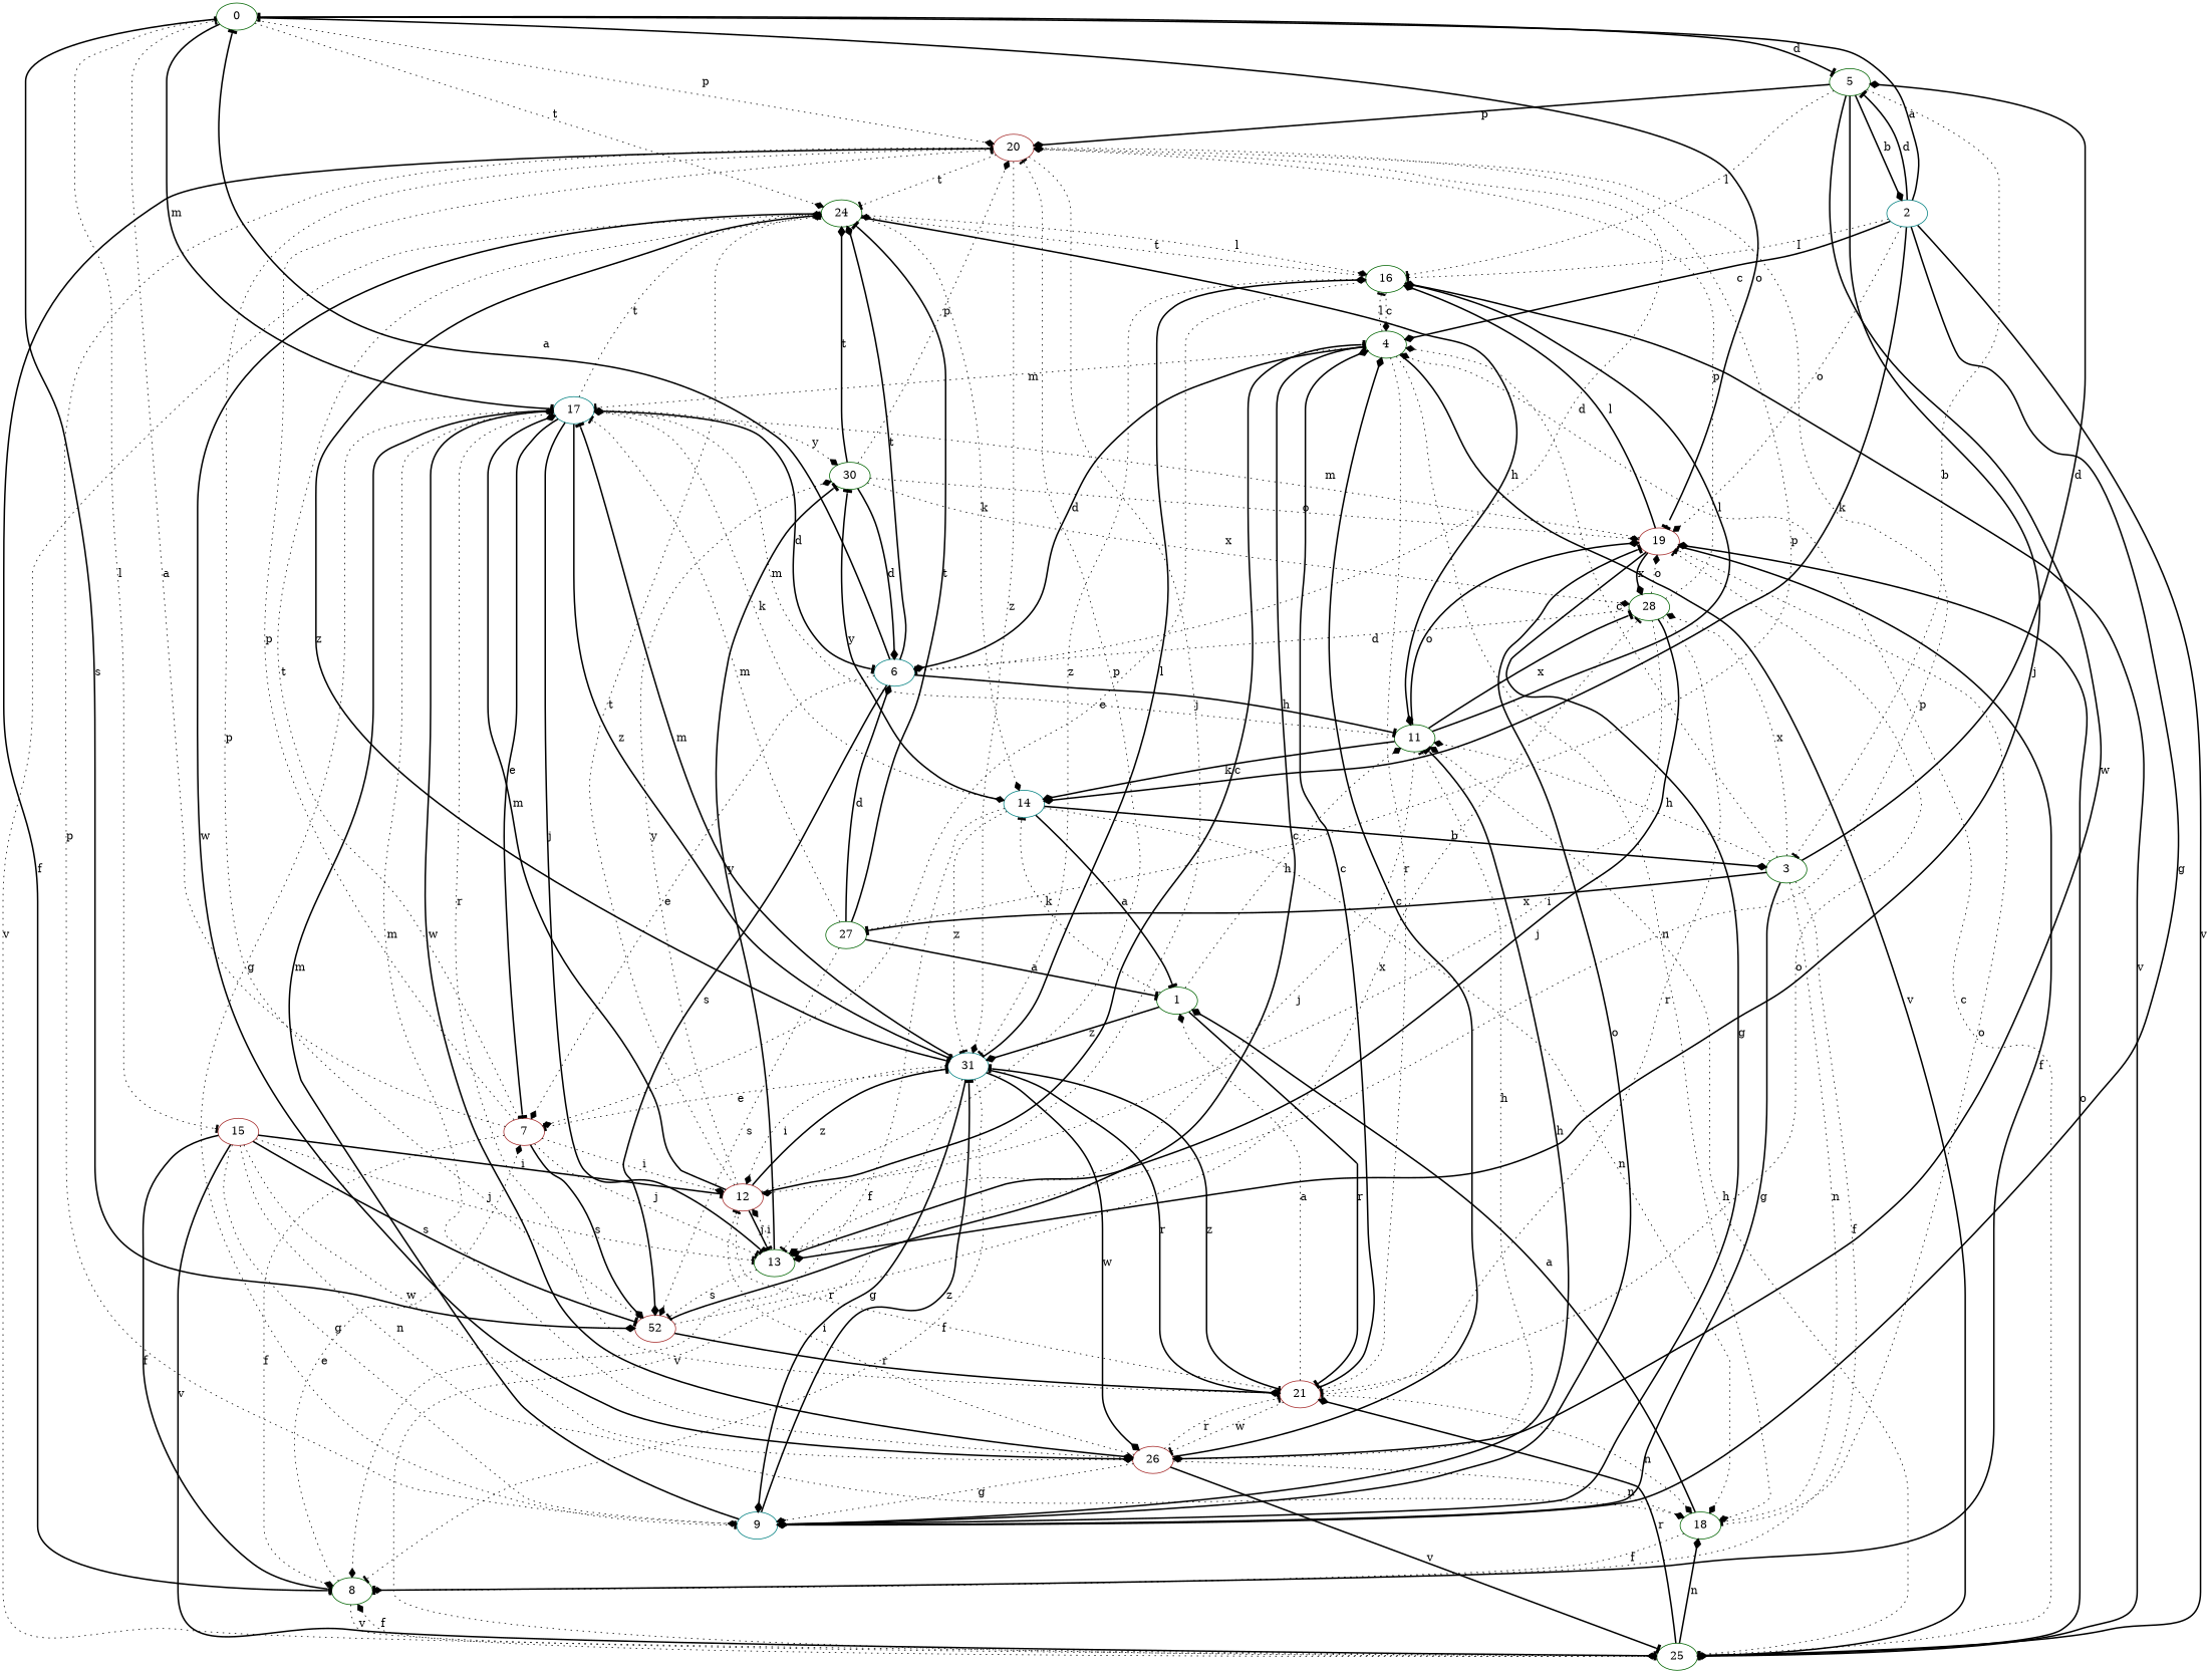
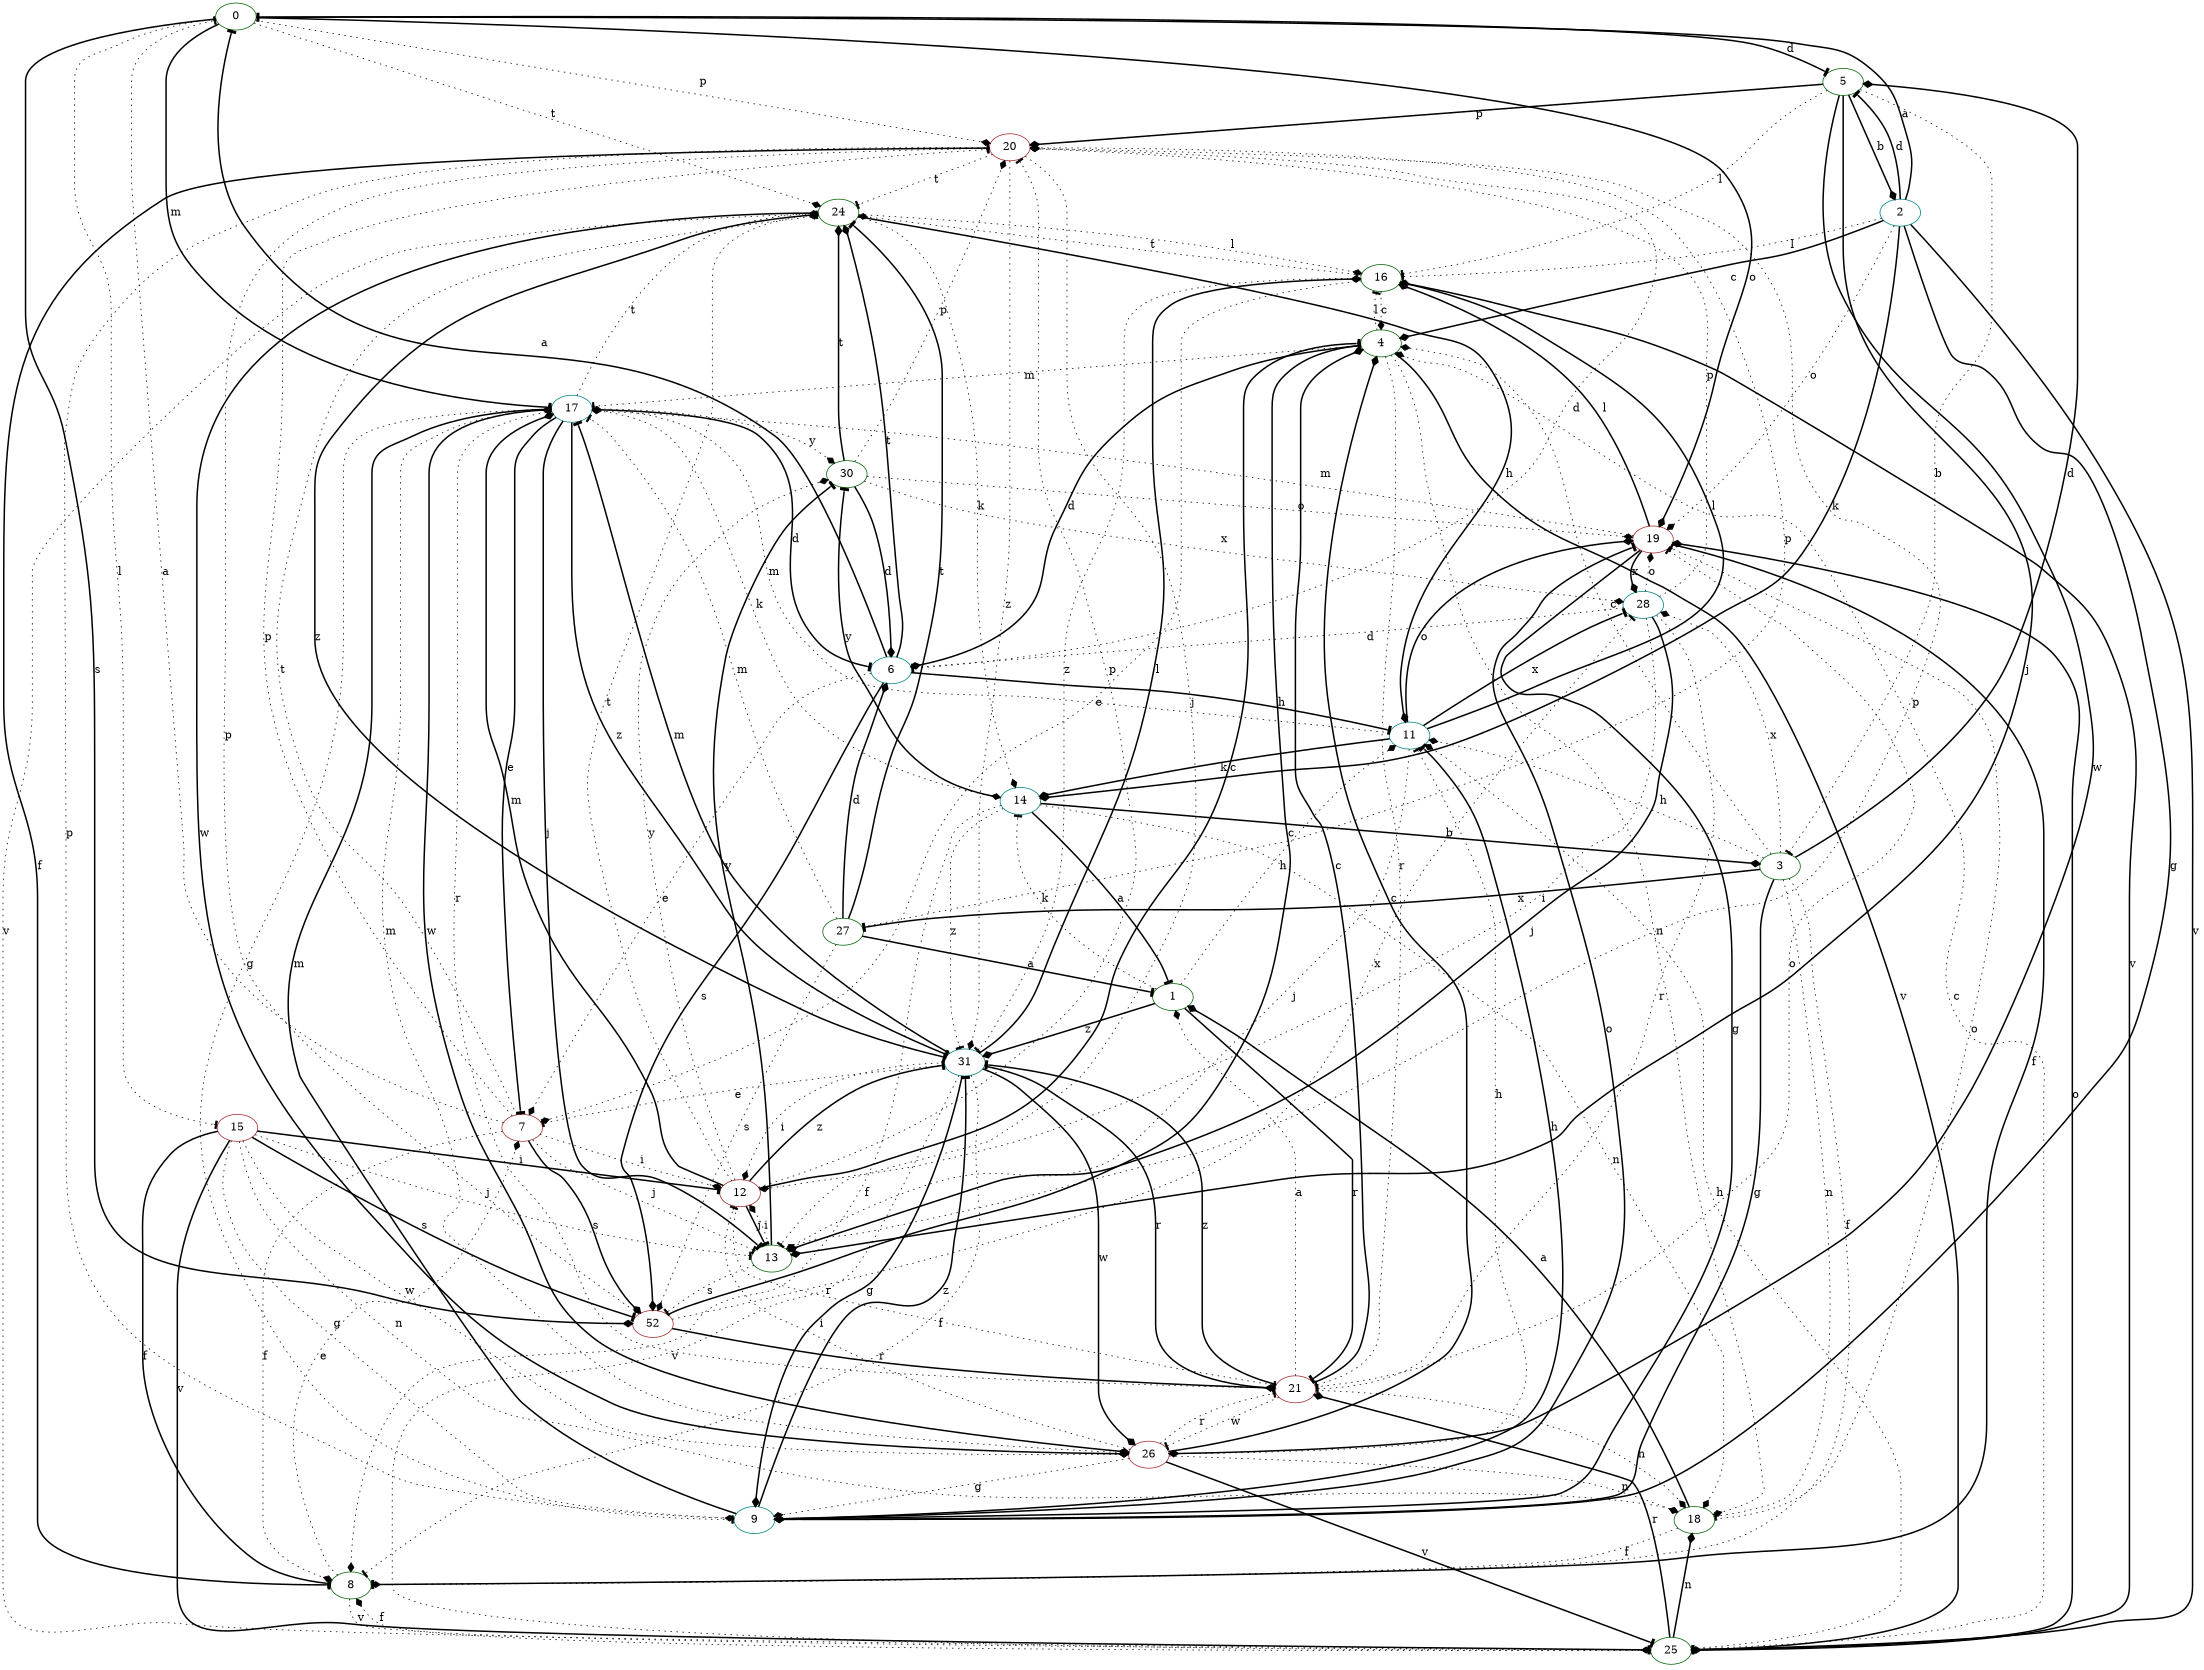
  strict digraph {
    node [color=darkgreen]
    edge [arrowhead=diamond style=dotted]
    0
    5
    15 [color=brown]
    17 [color=teal]
    19 [color=brown]
    20 [color=brown]
    n7 [color=brown label=52]
    24
    2 [color=teal]
    16
    3
    13
    26 [color=brown]
    9 [color=teal]
    25
    8
    18
    12 [color=brown]
    14 [color=teal]
    21 [color=brown]
    31 [color=teal]
    6 [color=teal]
    7 [color=brown]
    30
-   28
+   28 [color=teal]
    4
-   11
+   11 [color=teal]
    1
    27
    0 -> 5 [arrowhead=tee label=d style=bold]
    0 -> 15 [arrowhead=tee label=l]
    0 -> 17 [arrowhead=tee label=m style=bold]
-   0 -> 19 [arrowhead=tee label=o style=bold]
+   0 -> 19 [label=o style=bold]
    0 -> 20 [label=p]
    0 -> n7 [label=s style=bold]
    0 -> 24 [label=t]
    5 -> 20 [label=p style=bold]
    5 -> 2 [label=b style=bold]
    5 -> 16 [arrowhead=tee label=l]
    5 -> 3 [arrowhead=tee label=b]
    5 -> 13 [label=j style=bold]
    5 -> 26 [label=w style=bold]
    15 -> n7 [arrowhead=tee label=s style=bold]
    15 -> 13 [arrowhead=tee label=j]
    15 -> 26 [label=w]
    15 -> 9 [label=g]
    15 -> 25 [arrowhead=tee label=v style=bold]
    15 -> 8 [arrowhead=tee label=f style=bold]
    15 -> 18 [label=n]
    15 -> 12 [arrowhead=tee label=i style=bold]
    17 -> 24 [label=t]
    17 -> 13 [arrowhead=tee label=j style=bold]
    17 -> 26 [label=w style=bold]
    17 -> 9 [arrowhead=tee label=g]
    17 -> 14 [label=k]
    17 -> 21 [label=r]
    17 -> 31 [arrowhead=tee label=z style=bold]
    17 -> 6 [arrowhead=tee label=d style=bold]
    17 -> 7 [arrowhead=tee label=e style=bold]
    17 -> 30 [label=y]
    19 -> 17 [label=m]
    19 -> 16 [label=l style=bold]
    19 -> 9 [label=g style=bold]
    19 -> 8 [arrowhead=tee label=f style=bold]
    19 -> 28 [label=x style=bold]
    20 -> 24 [arrowhead=tee label=t]
    20 -> 13 [arrowhead=tee label=j]
    20 -> 8 [arrowhead=tee label=f style=bold]
    20 -> 31 [label=z]
    20 -> 6 [arrowhead=tee label=d]
    n7 -> 20 [arrowhead=tee label=p]
    n7 -> 21 [arrowhead=tee label=r style=bold]
    n7 -> 28 [arrowhead=tee label=x]
    n7 -> 4 [arrowhead=tee label=c style=bold]
    24 -> 16 [label=l]
    24 -> 26 [label=w style=bold]
    24 -> 25 [arrowhead=tee label=v]
    24 -> 14 [label=k]
    24 -> 31 [arrowhead=tee label=z style=bold]
    24 -> 11 [label=h style=bold]
    2 -> 0 [arrowhead=tee label=a style=bold]
    2 -> 5 [arrowhead=tee label=d style=bold]
    2 -> 19 [label=o]
    2 -> 16 [arrowhead=tee label=l]
    2 -> 9 [label=g style=bold]
    2 -> 25 [arrowhead=tee label=v style=bold]
    2 -> 14 [label=k style=bold]
    2 -> 4 [label=c style=bold]
    16 -> 24 [label=t]
    16 -> 25 [label=v style=bold]
    16 -> 31 [arrowhead=tee label=z]
    16 -> 7 [label=e]
    16 -> 4 [label=c]
    3 -> 5 [label=d style=bold]
    3 -> 9 [label=g style=bold]
    3 -> 8 [label=f]
    3 -> 18 [arrowhead=tee label=n]
    3 -> 28 [label=x]
    3 -> 4 [label=c]
    3 -> 11 [label=h]
    3 -> 27 [arrowhead=tee label=x style=bold]
    13 -> 20 [label=p]
    13 -> n7 [arrowhead=tee label=s]
    13 -> 12 [label=i]
    13 -> 30 [arrowhead=tee label=y style=bold]
    26 -> 17 [label=m]
    26 -> 9 [label=g]
    26 -> 25 [arrowhead=tee label=v style=bold]
    26 -> 18 [label=n]
    26 -> 12 [arrowhead=tee label=i]
    26 -> 21 [arrowhead=tee label=r]
    26 -> 4 [label=c style=bold]
    26 -> 11 [arrowhead=tee label=h]
    9 -> 17 [arrowhead=tee label=m style=bold]
    9 -> 19 [arrowhead=tee label=o style=bold]
    9 -> 20 [arrowhead=tee label=p]
    9 -> 31 [arrowhead=tee label=z style=bold]
    9 -> 11 [arrowhead=tee label=h style=bold]
    25 -> 19 [label=o style=bold]
    25 -> 8 [label=f]
    25 -> 18 [label=n style=bold]
    25 -> 21 [label=r style=bold]
    25 -> 4 [label=c]
    25 -> 11 [label=h]
    8 -> 25 [label=v]
    8 -> 7 [label=e]
    18 -> 19 [arrowhead=tee label=o]
    18 -> 8 [arrowhead=tee label=f]
    18 -> 1 [label=a style=bold]
    12 -> 17 [label=m style=bold]
    12 -> 20 [arrowhead=tee label=p]
    12 -> 24 [arrowhead=tee label=t]
    12 -> 13 [arrowhead=tee label=j style=bold]
    12 -> 21 [arrowhead=tee label=r]
    12 -> 31 [arrowhead=tee label=z style=bold]
    12 -> 30 [label=y]
    12 -> 4 [arrowhead=tee label=c style=bold]
    14 -> 3 [label=b style=bold]
    14 -> 8 [label=f]
    14 -> 18 [label=n]
    14 -> 31 [arrowhead=tee label=z]
    14 -> 30 [arrowhead=tee label=y style=bold]
    14 -> 1 [arrowhead=tee label=a style=bold]
    21 -> 19 [arrowhead=tee label=o]
    21 -> 26 [arrowhead=tee label=w]
    21 -> 18 [label=n]
    21 -> 31 [arrowhead=tee label=z style=bold]
    21 -> 4 [label=c style=bold]
    21 -> 1 [label=a]
    31 -> 17 [arrowhead=tee label=m style=bold]
    31 -> 16 [label=l style=bold]
    31 -> 26 [label=w style=bold]
    31 -> 9 [label=g style=bold]
    31 -> 25 [label=v]
    31 -> 8 [arrowhead=tee label=f]
    31 -> 12 [label=i]
    31 -> 21 [label=r style=bold]
    31 -> 7 [arrowhead=tee label=e]
    6 -> 0 [arrowhead=tee label=a style=bold]
    6 -> n7 [label=s style=bold]
    6 -> 24 [label=t style=bold]
    6 -> 7 [label=e]
    6 -> 11 [arrowhead=tee label=h style=bold]
    7 -> 0 [arrowhead=tee label=a]
    7 -> 20 [arrowhead=tee label=p]
    7 -> n7 [label=s style=bold]
    7 -> 24 [label=t]
    7 -> 13 [arrowhead=tee label=j]
    7 -> 8 [label=f]
    7 -> 12 [label=i]
    30 -> 19 [label=o]
    30 -> 20 [label=p]
    30 -> 24 [label=t style=bold]
    30 -> 6 [label=d style=bold]
    30 -> 28 [label=x]
    28 -> 19 [label=o]
    28 -> 20 [label=p]
    28 -> 13 [label=j style=bold]
    28 -> 12 [label=i]
    28 -> 21 [arrowhead=tee label=r]
    28 -> 6 [arrowhead=tee label=d]
    4 -> 17 [arrowhead=tee label=m]
    4 -> 16 [arrowhead=tee label=l]
    4 -> 25 [arrowhead=tee label=v style=bold]
    4 -> 18 [label=n]
    4 -> 21 [arrowhead=tee label=r]
    4 -> 6 [label=d style=bold]
    11 -> 17 [label=m]
    11 -> 19 [label=o style=bold]
    11 -> 16 [label=l style=bold]
    11 -> 13 [label=j]
    11 -> 14 [label=k style=bold]
    11 -> 28 [arrowhead=tee label=x style=bold]
    1 -> 14 [arrowhead=tee label=k]
    1 -> 21 [arrowhead=tee label=r style=bold]
    1 -> 31 [label=z style=bold]
    1 -> 11 [label=h]
    27 -> 17 [arrowhead=tee label=m]
    27 -> 20 [label=p]
    27 -> n7 [label=s]
    27 -> 24 [arrowhead=tee label=t style=bold]
    27 -> 6 [label=d style=bold]
    27 -> 1 [arrowhead=tee label=a style=bold]
  }
